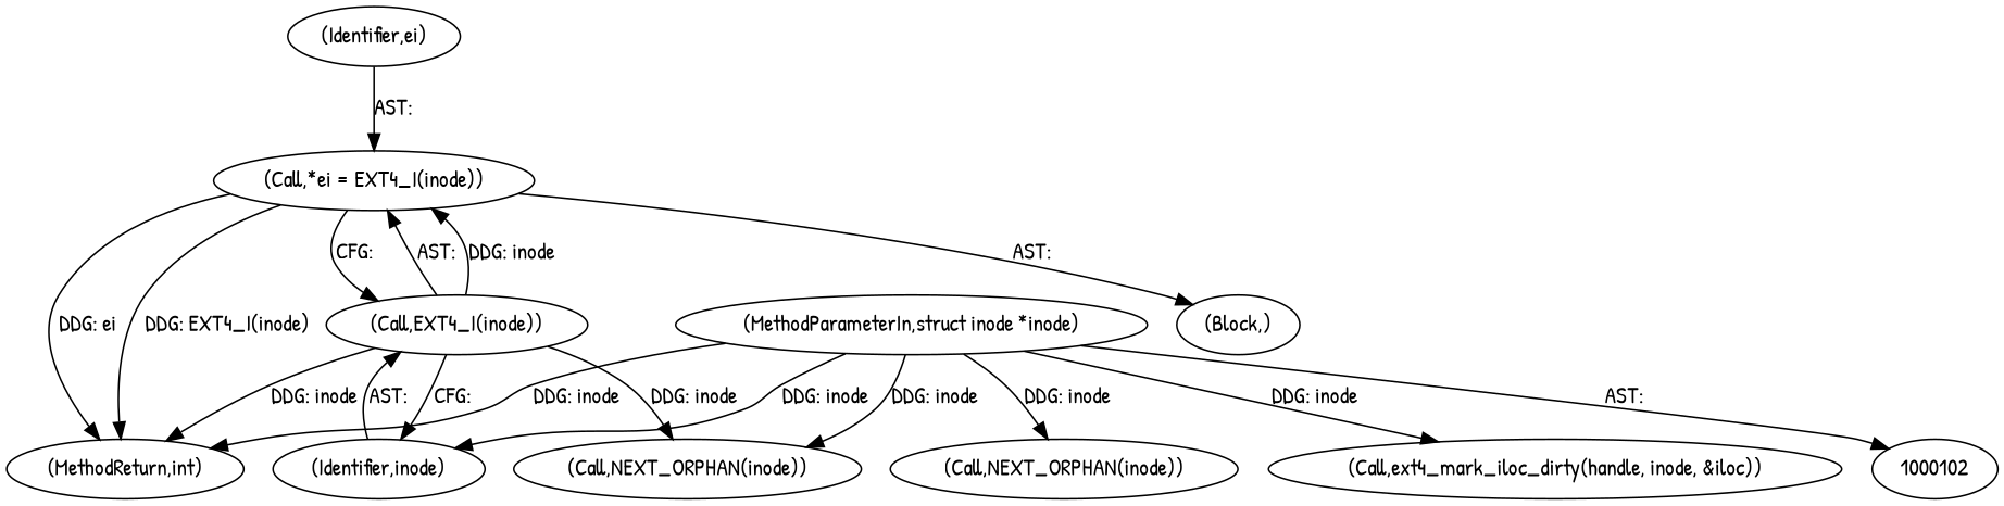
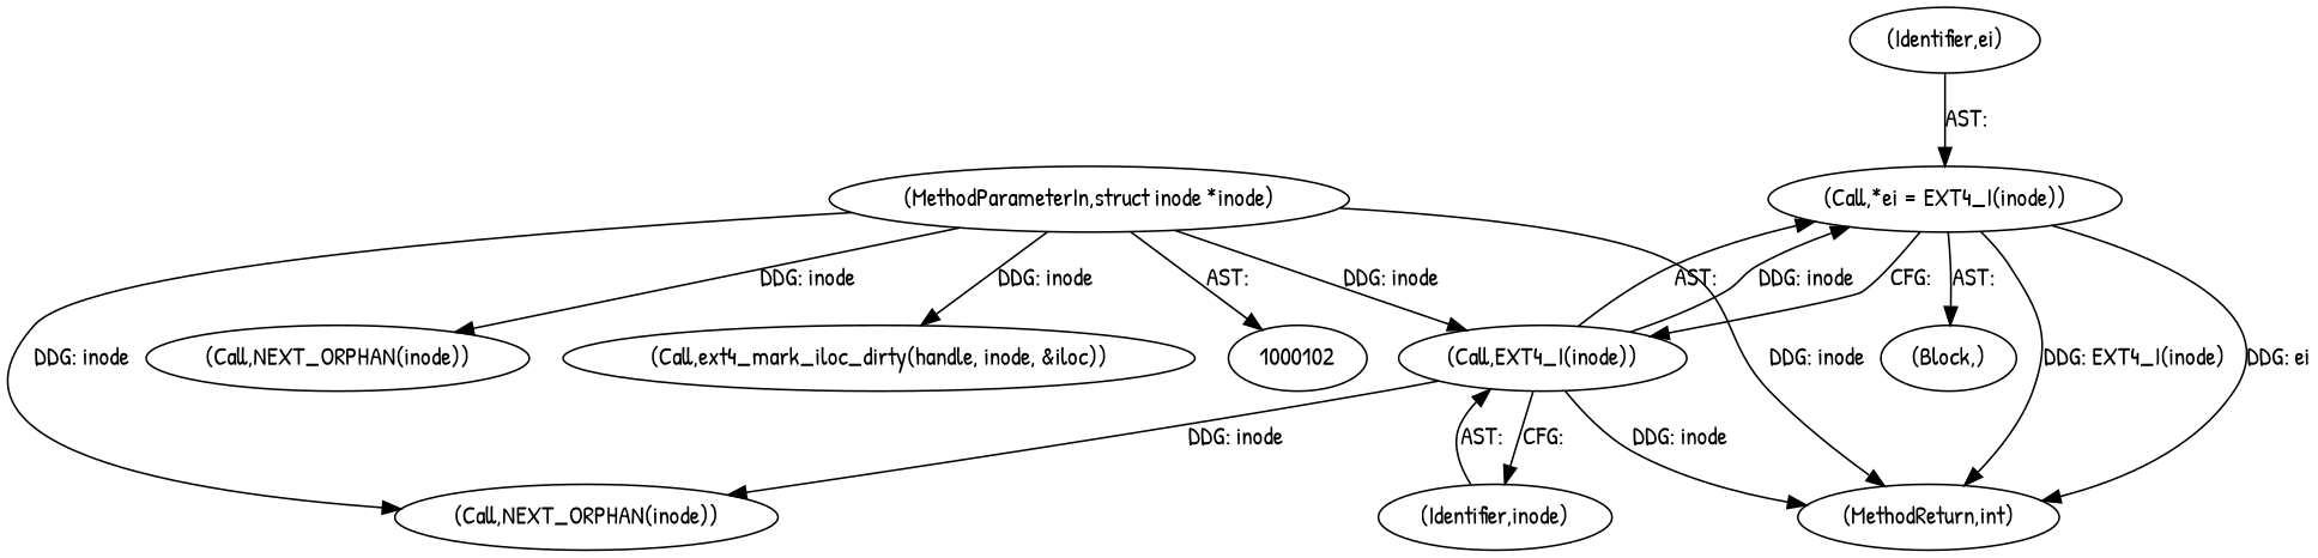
  digraph {
    fontname="Patrick Hand"
    node [fontname="Patrick Hand"]
    edge [fontname="Patrick Hand"]
    n1 [label="(Call,*ei = EXT4_I(inode))"]
    n2 [label="(Call,EXT4_I(inode))"]
    n3 [label="(Block,)"]
    n4 [label="(MethodReturn,int)"]
    n5 [label="(Identifier,inode)"]
    n6 [label="(Call,NEXT_ORPHAN(inode))"]
    n7 [label="(MethodParameterIn,struct inode *inode)"]
    n8 [label="(Call,NEXT_ORPHAN(inode))"]
    n9 [label="(Call,ext4_mark_iloc_dirty(handle, inode, &iloc))"]
    1000102
    n11 [label="(Identifier,ei)"]
    n1 -> n2 [label="CFG: "]
    n1 -> n3 [label="AST: "]
    n1 -> n4 [label="DDG: EXT4_I(inode)"]
    n1 -> n4 [label="DDG: ei"]
    n2 -> n1 [label="AST: "]
    n2 -> n1 [label="DDG: inode"]
    n2 -> n4 [label="DDG: inode"]
    n2 -> n5 [label="CFG: "]
    n2 -> n6 [label="DDG: inode"]
    n5 -> n2 [label="AST: "]
-   n7 -> n5 [label="DDG: inode"]
+   n7 -> n2 [label="DDG: inode"]
    n7 -> n4 [label="DDG: inode"]
    n7 -> n6 [label="DDG: inode"]
    n7 -> n8 [label="DDG: inode"]
    n7 -> n9 [label="DDG: inode"]
    n7 -> 1000102 [label="AST: "]
    n11 -> n1 [label="AST: "]
  }
